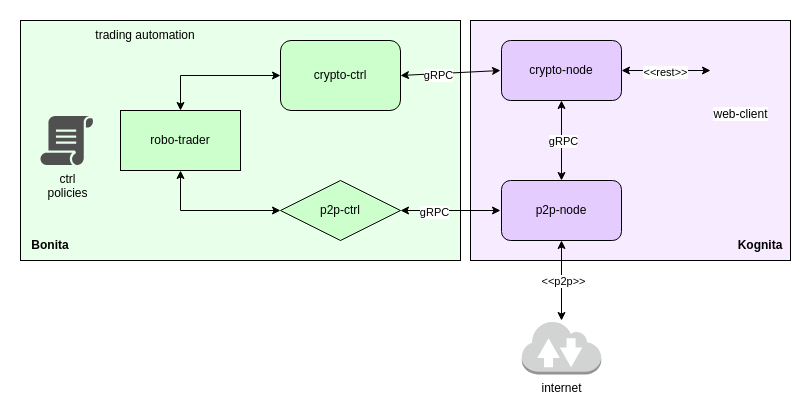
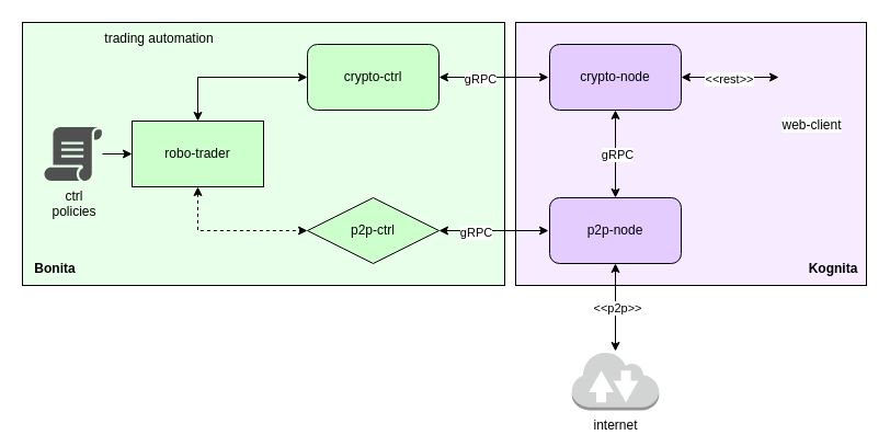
  <mxCell id="0" />
  <mxCell id="1" parent="0" />
  <mxCell id="2" value="" style="rounded=0;whiteSpace=wrap;html=1;fillColor=#F7EBFF;" vertex="1" parent="1"><mxGeometry x="470" y="20" width="320" height="240" as="geometry" /></mxCell>
  <mxCell id="3" value="" style="rounded=0;whiteSpace=wrap;html=1;fillColor=#E8FFE9;" vertex="1" parent="1"><mxGeometry x="20" y="20" width="440" height="240" as="geometry" /></mxCell>
  <mxCell id="4" value="p2p-node" style="rounded=1;whiteSpace=wrap;html=1;fillColor=#E5CCFF;" vertex="1" parent="1"><mxGeometry x="501" y="180" width="120" height="60" as="geometry" /></mxCell>
  <mxCell id="5" value="crypto-node" style="rounded=1;whiteSpace=wrap;html=1;fillColor=#E5CCFF;" vertex="1" parent="1"><mxGeometry x="501" y="40" width="120" height="60" as="geometry" /></mxCell>
  <mxCell id="6" value="web-client" style="shape=image;html=1;verticalAlign=top;verticalLabelPosition=bottom;labelBackgroundColor=#ffffff;imageAspect=0;aspect=fixed;image=https://cdn1.iconfinder.com/data/icons/ionicons-fill-vol-2/512/logo-firefox-128.png" vertex="1" parent="1"><mxGeometry x="710" y="40" width="60" height="60" as="geometry" /></mxCell>
  <mxCell id="7" value="internet" style="outlineConnect=0;dashed=0;verticalLabelPosition=bottom;verticalAlign=top;align=center;html=1;shape=mxgraph.aws3.internet_2;fillColor=#D2D3D3;gradientColor=none;" vertex="1" parent="1"><mxGeometry x="521.25" y="320" width="79.5" height="54" as="geometry" /></mxCell>
  <mxCell id="8" value="" style="endArrow=classic;startArrow=classic;html=1;rounded=0;exitX=0.5;exitY=0;exitDx=0;exitDy=0;entryX=0.5;entryY=1;entryDx=0;entryDy=0;" edge="1" parent="1" source="4" target="5"><mxGeometry width="50" height="50" relative="1" as="geometry"><mxPoint x="530" y="170" as="sourcePoint" /><mxPoint x="580" y="120" as="targetPoint" /></mxGeometry></mxCell>
  <mxCell id="9" value="gRPC" style="edgeLabel;html=1;align=center;verticalAlign=middle;resizable=0;points=[];" vertex="1" connectable="0" parent="8"><mxGeometry y="-1" relative="1" as="geometry"><mxPoint as="offset" /></mxGeometry></mxCell>
  <mxCell id="10" value="" style="endArrow=classic;startArrow=classic;html=1;rounded=0;exitX=1;exitY=0.5;exitDx=0;exitDy=0;entryX=0;entryY=0.5;entryDx=0;entryDy=0;" edge="1" parent="1" source="5" target="6"><mxGeometry width="50" height="50" relative="1" as="geometry"><mxPoint x="640" y="20" as="sourcePoint" /><mxPoint x="690" y="-30" as="targetPoint" /></mxGeometry></mxCell>
  <mxCell id="11" value="&amp;lt;&amp;lt;rest&amp;gt;&amp;gt;" style="edgeLabel;html=1;align=center;verticalAlign=middle;resizable=0;points=[];" vertex="1" connectable="0" parent="10"><mxGeometry x="-0.034" y="-1" relative="1" as="geometry"><mxPoint as="offset" /></mxGeometry></mxCell>
  <mxCell id="12" value="" style="endArrow=classic;startArrow=classic;html=1;rounded=0;entryX=0.5;entryY=1;entryDx=0;entryDy=0;" edge="1" parent="1" source="7" target="4"><mxGeometry width="50" height="50" relative="1" as="geometry"><mxPoint x="580" y="320" as="sourcePoint" /><mxPoint x="630" y="270" as="targetPoint" /></mxGeometry></mxCell>
  <mxCell id="13" value="&amp;lt;&amp;lt;p2p&amp;gt;&amp;gt;" style="edgeLabel;html=1;align=center;verticalAlign=middle;resizable=0;points=[];" vertex="1" connectable="0" parent="12"><mxGeometry y="-1" relative="1" as="geometry"><mxPoint as="offset" /></mxGeometry></mxCell>
  <mxCell id="14" value="p2p-ctrl" style="rhombus;whiteSpace=wrap;html=1;fillColor=#CCFFCC;" vertex="1" parent="1"><mxGeometry x="280" y="180" width="120" height="60" as="geometry" /></mxCell>
  <mxCell id="15" value="" style="endArrow=classic;startArrow=classic;html=1;rounded=0;exitX=1;exitY=0.5;exitDx=0;exitDy=0;" edge="1" parent="1" source="14"><mxGeometry width="50" height="50" relative="1" as="geometry"><mxPoint x="420" y="200" as="sourcePoint" /><mxPoint x="500" y="210" as="targetPoint" /></mxGeometry></mxCell>
  <mxCell id="16" value="gRPC" style="edgeLabel;html=1;align=center;verticalAlign=middle;resizable=0;points=[];" vertex="1" connectable="0" parent="15"><mxGeometry x="-0.34" y="-1" relative="1" as="geometry"><mxPoint as="offset" /></mxGeometry></mxCell>
- <mxCell id="17" value="crypto-ctrl" style="rounded=1;whiteSpace=wrap;html=1;fillColor=#CCFFCC;" vertex="1" parent="1"><mxGeometry x="280" y="40" width="120" height="70" as="geometry" /></mxCell>
+ <mxCell id="17" value="crypto-ctrl" style="rounded=1;whiteSpace=wrap;html=1;fillColor=#CCFFCC;" vertex="1" parent="1"><mxGeometry x="280" y="40" width="120" height="60" as="geometry" /></mxCell>
  <mxCell id="18" value="" style="endArrow=classic;startArrow=classic;html=1;rounded=0;exitX=1;exitY=0.5;exitDx=0;exitDy=0;" edge="1" parent="1" source="17"><mxGeometry width="50" height="50" relative="1" as="geometry"><mxPoint x="460" y="20" as="sourcePoint" /><mxPoint x="500" y="70" as="targetPoint" /></mxGeometry></mxCell>
  <mxCell id="19" value="gRPC" style="edgeLabel;html=1;align=center;verticalAlign=middle;resizable=0;points=[];" vertex="1" connectable="0" parent="18"><mxGeometry x="-0.26" y="-1" relative="1" as="geometry"><mxPoint as="offset" /></mxGeometry></mxCell>
  <mxCell id="20" value="robo-trader" style="whiteSpace=wrap;html=1;fillColor=#CCFFCC;rounded=0;" vertex="1" parent="1"><mxGeometry x="120" y="110" width="120" height="60" as="geometry" /></mxCell>
  <mxCell id="21" value="" style="endArrow=classic;startArrow=classic;html=1;rounded=0;exitX=0;exitY=0.5;exitDx=0;exitDy=0;entryX=0.5;entryY=0;entryDx=0;entryDy=0;edgeStyle=orthogonalEdgeStyle;" edge="1" parent="1" source="17" target="20"><mxGeometry width="50" height="50" relative="1" as="geometry"><mxPoint x="160" y="90" as="sourcePoint" /><mxPoint x="210" y="40" as="targetPoint" /></mxGeometry></mxCell>
- <mxCell id="22" value="" style="endArrow=classic;startArrow=classic;html=1;rounded=0;entryX=0;entryY=0.5;entryDx=0;entryDy=0;exitX=0.5;exitY=1;exitDx=0;exitDy=0;edgeStyle=orthogonalEdgeStyle;" edge="1" parent="1" source="20" target="14"><mxGeometry width="50" height="50" relative="1" as="geometry"><mxPoint x="160" y="240" as="sourcePoint" /><mxPoint x="210" y="190" as="targetPoint" /></mxGeometry></mxCell>
+ <mxCell id="22" value="" style="endArrow=classic;startArrow=classic;html=1;rounded=0;entryX=0;entryY=0.5;entryDx=0;entryDy=0;exitX=0.5;exitY=1;exitDx=0;exitDy=0;edgeStyle=orthogonalEdgeStyle;dashed=1;" edge="1" parent="1" source="20" target="14"><mxGeometry width="50" height="50" relative="1" as="geometry"><mxPoint x="160" y="240" as="sourcePoint" /><mxPoint x="210" y="190" as="targetPoint" /></mxGeometry></mxCell>
  <mxCell id="23" value="ctrl&lt;br&gt;policies" style="sketch=0;pointerEvents=1;shadow=0;dashed=0;html=1;strokeColor=none;fillColor=#505050;labelPosition=center;verticalLabelPosition=bottom;verticalAlign=top;outlineConnect=0;align=center;shape=mxgraph.office.concepts.script;" vertex="1" parent="1"><mxGeometry x="40" y="115.5" width="53" height="49" as="geometry" /></mxCell>
+ <mxCell id="24" value="" style="endArrow=classic;html=1;rounded=0;entryX=0;entryY=0.5;entryDx=0;entryDy=0;" edge="1" parent="1" source="23" target="20"><mxGeometry width="50" height="50" relative="1" as="geometry"><mxPoint x="60" y="150" as="sourcePoint" /><mxPoint x="110" y="100" as="targetPoint" /></mxGeometry></mxCell>
  <mxCell id="25" value="trading automation" style="text;html=1;strokeColor=none;fillColor=none;align=center;verticalAlign=middle;whiteSpace=wrap;rounded=0;" vertex="1" parent="1"><mxGeometry x="60" y="20" width="170" height="30" as="geometry" /></mxCell>
  <mxCell id="26" value="&lt;b&gt;Kognita&lt;/b&gt;" style="text;html=1;strokeColor=none;fillColor=none;align=center;verticalAlign=middle;whiteSpace=wrap;rounded=0;" vertex="1" parent="1"><mxGeometry x="730" y="230" width="60" height="30" as="geometry" /></mxCell>
  <mxCell id="27" value="&lt;b&gt;Bonita&lt;/b&gt;" style="text;html=1;strokeColor=none;fillColor=none;align=center;verticalAlign=middle;whiteSpace=wrap;rounded=0;" vertex="1" parent="1"><mxGeometry x="20" y="230" width="60" height="30" as="geometry" /></mxCell>
